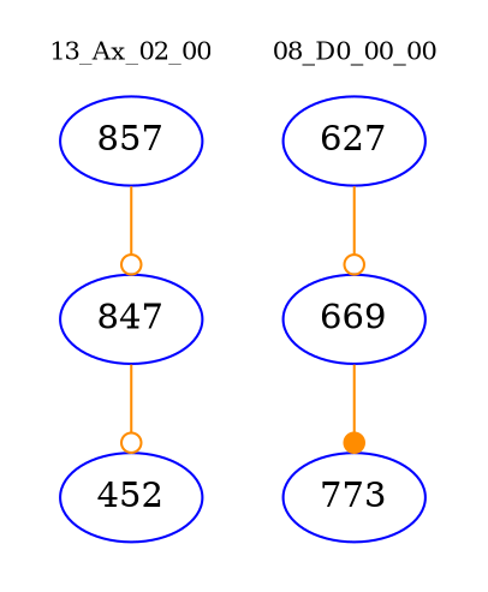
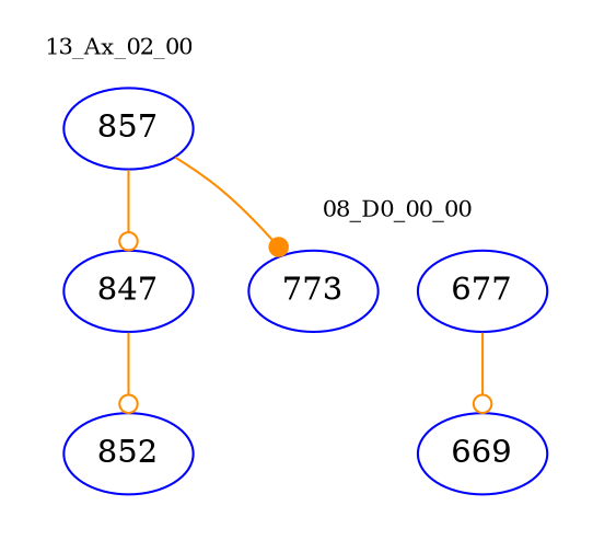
  digraph {
    node [color=blue]
    edge [arrowhead=odot color=darkorange]
    n1 [label=857]
    n2 [label=847]
-   n3 [label=452]
-   n4 [label=627]
+   n3 [label=852]
+   n4 [label=677]
    n5 [label=669]
    n6 [label=773]
    subgraph cluster_1 {
      color=white
      fontsize=10
      label="13_Ax_02_00"
      n1
      n2
      n3
    }
    subgraph cluster_2 {
      color=white
      fontsize=10
      label="08_D0_00_00"
      n4
      n5
      n6
    }
    n1 -> n2
    n2 -> n3
    n4 -> n5
-   n5 -> n6 [arrowhead=dot]
+   n1 -> n6 [arrowhead=dot]
  }
